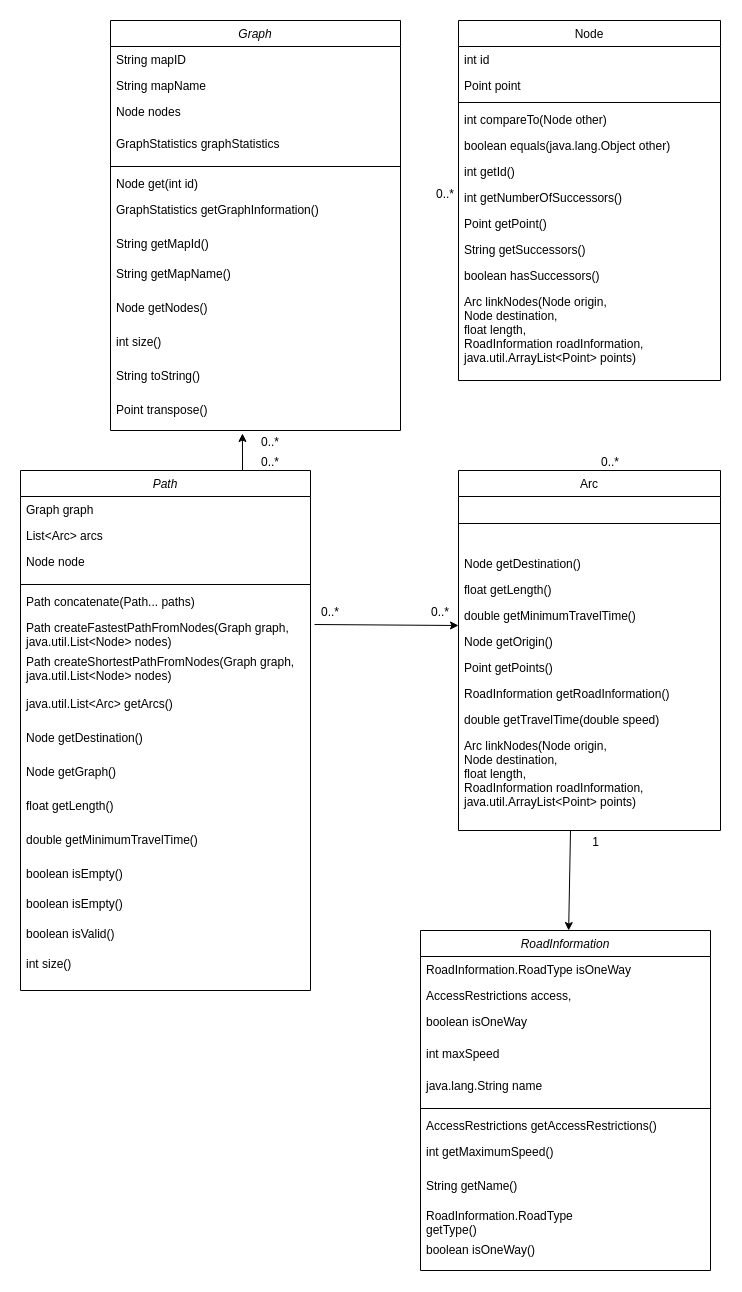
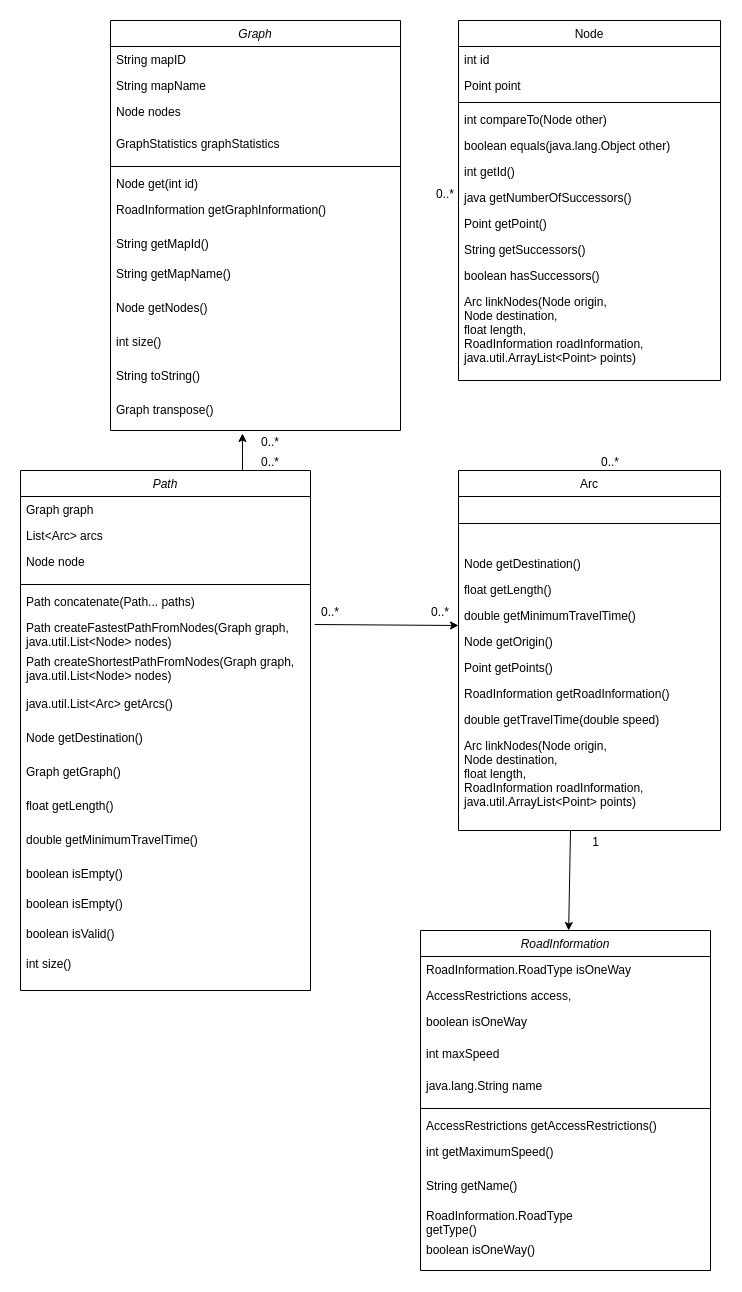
  <mxCell id="0" />
  <mxCell id="1" parent="0" />
  <mxCell id="2" value="Graph" style="swimlane;fontStyle=2;align=center;verticalAlign=top;childLayout=stackLayout;horizontal=1;startSize=26;horizontalStack=0;resizeParent=1;resizeLast=0;collapsible=1;marginBottom=0;rounded=0;shadow=0;strokeWidth=1;" parent="1" vertex="1"><mxGeometry x="110" y="20" width="290" height="410" as="geometry"><mxRectangle x="230" y="140" width="160" height="26" as="alternateBounds" /></mxGeometry></mxCell>
  <mxCell id="3" value="String mapID" style="text;align=left;verticalAlign=top;spacingLeft=4;spacingRight=4;overflow=hidden;rotatable=0;points=[[0,0.5],[1,0.5]];portConstraint=eastwest;" parent="2" vertex="1"><mxGeometry y="26" width="290" height="26" as="geometry" /></mxCell>
  <mxCell id="4" value="String mapName" style="text;align=left;verticalAlign=top;spacingLeft=4;spacingRight=4;overflow=hidden;rotatable=0;points=[[0,0.5],[1,0.5]];portConstraint=eastwest;rounded=0;shadow=0;html=0;" parent="2" vertex="1"><mxGeometry y="52" width="290" height="26" as="geometry" /></mxCell>
  <mxCell id="5" value="Node nodes&#10;" style="text;align=left;verticalAlign=top;spacingLeft=4;spacingRight=4;overflow=hidden;rotatable=0;points=[[0,0.5],[1,0.5]];portConstraint=eastwest;rounded=0;shadow=0;html=0;" vertex="1" parent="2"><mxGeometry y="78" width="290" height="32" as="geometry" /></mxCell>
  <mxCell id="6" value="GraphStatistics graphStatistics" style="text;align=left;verticalAlign=top;spacingLeft=4;spacingRight=4;overflow=hidden;rotatable=0;points=[[0,0.5],[1,0.5]];portConstraint=eastwest;rounded=0;shadow=0;html=0;" parent="2" vertex="1"><mxGeometry y="110" width="290" height="32" as="geometry" /></mxCell>
  <mxCell id="7" value="" style="line;html=1;strokeWidth=1;align=left;verticalAlign=middle;spacingTop=-1;spacingLeft=3;spacingRight=3;rotatable=0;labelPosition=right;points=[];portConstraint=eastwest;" parent="2" vertex="1"><mxGeometry y="142" width="290" height="8" as="geometry" /></mxCell>
  <mxCell id="8" value="Node get(int id)" style="text;align=left;verticalAlign=top;spacingLeft=4;spacingRight=4;overflow=hidden;rotatable=0;points=[[0,0.5],[1,0.5]];portConstraint=eastwest;" vertex="1" parent="2"><mxGeometry y="150" width="290" height="26" as="geometry" /></mxCell>
- <mxCell id="9" value="GraphStatistics getGraphInformation()" style="text;align=left;verticalAlign=top;spacingLeft=4;spacingRight=4;overflow=hidden;rotatable=0;points=[[0,0.5],[1,0.5]];portConstraint=eastwest;" vertex="1" parent="2"><mxGeometry y="176" width="290" height="34" as="geometry" /></mxCell>
+ <mxCell id="9" value="RoadInformation getGraphInformation()" style="text;align=left;verticalAlign=top;spacingLeft=4;spacingRight=4;overflow=hidden;rotatable=0;points=[[0,0.5],[1,0.5]];portConstraint=eastwest;" vertex="1" parent="2"><mxGeometry y="176" width="290" height="34" as="geometry" /></mxCell>
  <mxCell id="10" value="String getMapId()" style="text;align=left;verticalAlign=top;spacingLeft=4;spacingRight=4;overflow=hidden;rotatable=0;points=[[0,0.5],[1,0.5]];portConstraint=eastwest;" vertex="1" parent="2"><mxGeometry y="210" width="290" height="30" as="geometry" /></mxCell>
  <mxCell id="11" value="String getMapName()" style="text;align=left;verticalAlign=top;spacingLeft=4;spacingRight=4;overflow=hidden;rotatable=0;points=[[0,0.5],[1,0.5]];portConstraint=eastwest;" vertex="1" parent="2"><mxGeometry y="240" width="290" height="34" as="geometry" /></mxCell>
  <mxCell id="12" value="Node getNodes()" style="text;align=left;verticalAlign=top;spacingLeft=4;spacingRight=4;overflow=hidden;rotatable=0;points=[[0,0.5],[1,0.5]];portConstraint=eastwest;" vertex="1" parent="2"><mxGeometry y="274" width="290" height="34" as="geometry" /></mxCell>
  <mxCell id="13" value="int size()" style="text;align=left;verticalAlign=top;spacingLeft=4;spacingRight=4;overflow=hidden;rotatable=0;points=[[0,0.5],[1,0.5]];portConstraint=eastwest;" vertex="1" parent="2"><mxGeometry y="308" width="290" height="34" as="geometry" /></mxCell>
  <mxCell id="14" value="String toString()" style="text;align=left;verticalAlign=top;spacingLeft=4;spacingRight=4;overflow=hidden;rotatable=0;points=[[0,0.5],[1,0.5]];portConstraint=eastwest;" vertex="1" parent="2"><mxGeometry y="342" width="290" height="34" as="geometry" /></mxCell>
- <mxCell id="15" value="Point transpose()" style="text;align=left;verticalAlign=top;spacingLeft=4;spacingRight=4;overflow=hidden;rotatable=0;points=[[0,0.5],[1,0.5]];portConstraint=eastwest;" parent="2" vertex="1"><mxGeometry y="376" width="290" height="34" as="geometry" /></mxCell>
+ <mxCell id="15" value="Graph transpose()" style="text;align=left;verticalAlign=top;spacingLeft=4;spacingRight=4;overflow=hidden;rotatable=0;points=[[0,0.5],[1,0.5]];portConstraint=eastwest;" parent="2" vertex="1"><mxGeometry y="376" width="290" height="34" as="geometry" /></mxCell>
  <mxCell id="16" value="Node" style="swimlane;fontStyle=0;align=center;verticalAlign=top;childLayout=stackLayout;horizontal=1;startSize=26;horizontalStack=0;resizeParent=1;resizeLast=0;collapsible=1;marginBottom=0;rounded=0;shadow=0;strokeWidth=1;" parent="1" vertex="1"><mxGeometry x="458" y="20" width="262" height="360" as="geometry"><mxRectangle x="550" y="140" width="160" height="26" as="alternateBounds" /></mxGeometry></mxCell>
  <mxCell id="17" value="int id" style="text;align=left;verticalAlign=top;spacingLeft=4;spacingRight=4;overflow=hidden;rotatable=0;points=[[0,0.5],[1,0.5]];portConstraint=eastwest;" parent="16" vertex="1"><mxGeometry y="26" width="262" height="26" as="geometry" /></mxCell>
  <mxCell id="18" value="Point point" style="text;align=left;verticalAlign=top;spacingLeft=4;spacingRight=4;overflow=hidden;rotatable=0;points=[[0,0.5],[1,0.5]];portConstraint=eastwest;rounded=0;shadow=0;html=0;" parent="16" vertex="1"><mxGeometry y="52" width="262" height="26" as="geometry" /></mxCell>
  <mxCell id="19" value="" style="line;html=1;strokeWidth=1;align=left;verticalAlign=middle;spacingTop=-1;spacingLeft=3;spacingRight=3;rotatable=0;labelPosition=right;points=[];portConstraint=eastwest;" parent="16" vertex="1"><mxGeometry y="78" width="262" height="8" as="geometry" /></mxCell>
  <mxCell id="20" value="int compareTo​(Node other)" style="text;align=left;verticalAlign=top;spacingLeft=4;spacingRight=4;overflow=hidden;rotatable=0;points=[[0,0.5],[1,0.5]];portConstraint=eastwest;" parent="16" vertex="1"><mxGeometry y="86" width="262" height="26" as="geometry" /></mxCell>
  <mxCell id="21" value="boolean equals​(java.lang.Object other)" style="text;align=left;verticalAlign=top;spacingLeft=4;spacingRight=4;overflow=hidden;rotatable=0;points=[[0,0.5],[1,0.5]];portConstraint=eastwest;" parent="16" vertex="1"><mxGeometry y="112" width="262" height="26" as="geometry" /></mxCell>
  <mxCell id="22" value="int getId()" style="text;align=left;verticalAlign=top;spacingLeft=4;spacingRight=4;overflow=hidden;rotatable=0;points=[[0,0.5],[1,0.5]];portConstraint=eastwest;" vertex="1" parent="16"><mxGeometry y="138" width="262" height="26" as="geometry" /></mxCell>
- <mxCell id="23" value="int getNumberOfSuccessors()" style="text;align=left;verticalAlign=top;spacingLeft=4;spacingRight=4;overflow=hidden;rotatable=0;points=[[0,0.5],[1,0.5]];portConstraint=eastwest;" vertex="1" parent="16"><mxGeometry y="164" width="262" height="26" as="geometry" /></mxCell>
+ <mxCell id="23" value="java getNumberOfSuccessors()" style="text;align=left;verticalAlign=top;spacingLeft=4;spacingRight=4;overflow=hidden;rotatable=0;points=[[0,0.5],[1,0.5]];portConstraint=eastwest;" vertex="1" parent="16"><mxGeometry y="164" width="262" height="26" as="geometry" /></mxCell>
  <mxCell id="24" value="Point getPoint()" style="text;align=left;verticalAlign=top;spacingLeft=4;spacingRight=4;overflow=hidden;rotatable=0;points=[[0,0.5],[1,0.5]];portConstraint=eastwest;" vertex="1" parent="16"><mxGeometry y="190" width="262" height="26" as="geometry" /></mxCell>
  <mxCell id="25" value="String getSuccessors()" style="text;align=left;verticalAlign=top;spacingLeft=4;spacingRight=4;overflow=hidden;rotatable=0;points=[[0,0.5],[1,0.5]];portConstraint=eastwest;" vertex="1" parent="16"><mxGeometry y="216" width="262" height="26" as="geometry" /></mxCell>
  <mxCell id="26" value="boolean hasSuccessors()" style="text;align=left;verticalAlign=top;spacingLeft=4;spacingRight=4;overflow=hidden;rotatable=0;points=[[0,0.5],[1,0.5]];portConstraint=eastwest;" vertex="1" parent="16"><mxGeometry y="242" width="262" height="26" as="geometry" /></mxCell>
  <mxCell id="27" value="Arc linkNodes​(Node origin,&#10;         Node destination,&#10;         float length,&#10;         RoadInformation roadInformation,&#10;         java.util.ArrayList&lt;Point&gt; points)" style="text;align=left;verticalAlign=top;spacingLeft=4;spacingRight=4;overflow=hidden;rotatable=0;points=[[0,0.5],[1,0.5]];portConstraint=eastwest;" vertex="1" parent="16"><mxGeometry y="268" width="262" height="92" as="geometry" /></mxCell>
  <mxCell id="28" value="Arc" style="swimlane;fontStyle=0;align=center;verticalAlign=top;childLayout=stackLayout;horizontal=1;startSize=26;horizontalStack=0;resizeParent=1;resizeLast=0;collapsible=1;marginBottom=0;rounded=0;shadow=0;strokeWidth=1;" vertex="1" parent="1"><mxGeometry x="458" y="470" width="262" height="360" as="geometry"><mxRectangle x="550" y="140" width="160" height="26" as="alternateBounds" /></mxGeometry></mxCell>
  <mxCell id="29" value="" style="line;html=1;strokeWidth=1;align=left;verticalAlign=middle;spacingTop=-1;spacingLeft=3;spacingRight=3;rotatable=0;labelPosition=right;points=[];portConstraint=eastwest;" vertex="1" parent="28"><mxGeometry y="26" width="262" height="54" as="geometry" /></mxCell>
  <mxCell id="30" value="Node getDestination()" style="text;align=left;verticalAlign=top;spacingLeft=4;spacingRight=4;overflow=hidden;rotatable=0;points=[[0,0.5],[1,0.5]];portConstraint=eastwest;" vertex="1" parent="28"><mxGeometry y="80" width="262" height="26" as="geometry" /></mxCell>
  <mxCell id="31" value="float getLength()" style="text;align=left;verticalAlign=top;spacingLeft=4;spacingRight=4;overflow=hidden;rotatable=0;points=[[0,0.5],[1,0.5]];portConstraint=eastwest;" vertex="1" parent="28"><mxGeometry y="106" width="262" height="26" as="geometry" /></mxCell>
  <mxCell id="32" value="double getMinimumTravelTime()" style="text;align=left;verticalAlign=top;spacingLeft=4;spacingRight=4;overflow=hidden;rotatable=0;points=[[0,0.5],[1,0.5]];portConstraint=eastwest;" vertex="1" parent="28"><mxGeometry y="132" width="262" height="26" as="geometry" /></mxCell>
  <mxCell id="33" value="Node getOrigin()" style="text;align=left;verticalAlign=top;spacingLeft=4;spacingRight=4;overflow=hidden;rotatable=0;points=[[0,0.5],[1,0.5]];portConstraint=eastwest;" vertex="1" parent="28"><mxGeometry y="158" width="262" height="26" as="geometry" /></mxCell>
  <mxCell id="34" value="Point getPoints()" style="text;align=left;verticalAlign=top;spacingLeft=4;spacingRight=4;overflow=hidden;rotatable=0;points=[[0,0.5],[1,0.5]];portConstraint=eastwest;" vertex="1" parent="28"><mxGeometry y="184" width="262" height="26" as="geometry" /></mxCell>
  <mxCell id="35" value="RoadInformation getRoadInformation()" style="text;align=left;verticalAlign=top;spacingLeft=4;spacingRight=4;overflow=hidden;rotatable=0;points=[[0,0.5],[1,0.5]];portConstraint=eastwest;" vertex="1" parent="28"><mxGeometry y="210" width="262" height="26" as="geometry" /></mxCell>
  <mxCell id="36" value="double getTravelTime(double speed)" style="text;align=left;verticalAlign=top;spacingLeft=4;spacingRight=4;overflow=hidden;rotatable=0;points=[[0,0.5],[1,0.5]];portConstraint=eastwest;" vertex="1" parent="28"><mxGeometry y="236" width="262" height="26" as="geometry" /></mxCell>
  <mxCell id="37" value="Arc linkNodes​(Node origin,&#10;         Node destination,&#10;         float length,&#10;         RoadInformation roadInformation,&#10;         java.util.ArrayList&lt;Point&gt; points)" style="text;align=left;verticalAlign=top;spacingLeft=4;spacingRight=4;overflow=hidden;rotatable=0;points=[[0,0.5],[1,0.5]];portConstraint=eastwest;" vertex="1" parent="28"><mxGeometry y="262" width="262" height="92" as="geometry" /></mxCell>
  <mxCell id="38" value="Path" style="swimlane;fontStyle=2;align=center;verticalAlign=top;childLayout=stackLayout;horizontal=1;startSize=26;horizontalStack=0;resizeParent=1;resizeLast=0;collapsible=1;marginBottom=0;rounded=0;shadow=0;strokeWidth=1;" vertex="1" parent="1"><mxGeometry x="20" y="470" width="290" height="520" as="geometry"><mxRectangle x="230" y="140" width="160" height="26" as="alternateBounds" /></mxGeometry></mxCell>
  <mxCell id="39" value="Graph graph" style="text;align=left;verticalAlign=top;spacingLeft=4;spacingRight=4;overflow=hidden;rotatable=0;points=[[0,0.5],[1,0.5]];portConstraint=eastwest;" vertex="1" parent="38"><mxGeometry y="26" width="290" height="26" as="geometry" /></mxCell>
  <mxCell id="40" value="List&lt;Arc&gt; arcs" style="text;align=left;verticalAlign=top;spacingLeft=4;spacingRight=4;overflow=hidden;rotatable=0;points=[[0,0.5],[1,0.5]];portConstraint=eastwest;rounded=0;shadow=0;html=0;" vertex="1" parent="38"><mxGeometry y="52" width="290" height="26" as="geometry" /></mxCell>
  <mxCell id="41" value="Node node&#10;" style="text;align=left;verticalAlign=top;spacingLeft=4;spacingRight=4;overflow=hidden;rotatable=0;points=[[0,0.5],[1,0.5]];portConstraint=eastwest;rounded=0;shadow=0;html=0;" vertex="1" parent="38"><mxGeometry y="78" width="290" height="32" as="geometry" /></mxCell>
  <mxCell id="42" value="" style="line;html=1;strokeWidth=1;align=left;verticalAlign=middle;spacingTop=-1;spacingLeft=3;spacingRight=3;rotatable=0;labelPosition=right;points=[];portConstraint=eastwest;" vertex="1" parent="38"><mxGeometry y="110" width="290" height="8" as="geometry" /></mxCell>
  <mxCell id="43" value="Path concatenate(Path... paths)" style="text;align=left;verticalAlign=top;spacingLeft=4;spacingRight=4;overflow=hidden;rotatable=0;points=[[0,0.5],[1,0.5]];portConstraint=eastwest;" vertex="1" parent="38"><mxGeometry y="118" width="290" height="26" as="geometry" /></mxCell>
  <mxCell id="44" value="Path createFastestPathFromNodes​(Graph graph,&#10;                          java.util.List&lt;Node&gt; nodes) " style="text;align=left;verticalAlign=top;spacingLeft=4;spacingRight=4;overflow=hidden;rotatable=0;points=[[0,0.5],[1,0.5]];portConstraint=eastwest;" vertex="1" parent="38"><mxGeometry y="144" width="290" height="34" as="geometry" /></mxCell>
  <mxCell id="45" value="Path createShortestPathFromNodes​(Graph graph,&#10;                           java.util.List&lt;Node&gt; nodes)" style="text;align=left;verticalAlign=top;spacingLeft=4;spacingRight=4;overflow=hidden;rotatable=0;points=[[0,0.5],[1,0.5]];portConstraint=eastwest;" vertex="1" parent="38"><mxGeometry y="178" width="290" height="42" as="geometry" /></mxCell>
  <mxCell id="46" value="java.util.List&lt;Arc&gt; getArcs()" style="text;align=left;verticalAlign=top;spacingLeft=4;spacingRight=4;overflow=hidden;rotatable=0;points=[[0,0.5],[1,0.5]];portConstraint=eastwest;" vertex="1" parent="38"><mxGeometry y="220" width="290" height="34" as="geometry" /></mxCell>
  <mxCell id="47" value="Node getDestination()" style="text;align=left;verticalAlign=top;spacingLeft=4;spacingRight=4;overflow=hidden;rotatable=0;points=[[0,0.5],[1,0.5]];portConstraint=eastwest;" vertex="1" parent="38"><mxGeometry y="254" width="290" height="34" as="geometry" /></mxCell>
- <mxCell id="48" value="Node getGraph()" style="text;align=left;verticalAlign=top;spacingLeft=4;spacingRight=4;overflow=hidden;rotatable=0;points=[[0,0.5],[1,0.5]];portConstraint=eastwest;" vertex="1" parent="38"><mxGeometry y="288" width="290" height="34" as="geometry" /></mxCell>
+ <mxCell id="48" value="Graph getGraph()" style="text;align=left;verticalAlign=top;spacingLeft=4;spacingRight=4;overflow=hidden;rotatable=0;points=[[0,0.5],[1,0.5]];portConstraint=eastwest;" vertex="1" parent="38"><mxGeometry y="288" width="290" height="34" as="geometry" /></mxCell>
  <mxCell id="49" value="float getLength()" style="text;align=left;verticalAlign=top;spacingLeft=4;spacingRight=4;overflow=hidden;rotatable=0;points=[[0,0.5],[1,0.5]];portConstraint=eastwest;" vertex="1" parent="38"><mxGeometry y="322" width="290" height="34" as="geometry" /></mxCell>
  <mxCell id="50" value="double getMinimumTravelTime()" style="text;align=left;verticalAlign=top;spacingLeft=4;spacingRight=4;overflow=hidden;rotatable=0;points=[[0,0.5],[1,0.5]];portConstraint=eastwest;" vertex="1" parent="38"><mxGeometry y="356" width="290" height="34" as="geometry" /></mxCell>
  <mxCell id="51" value="boolean isEmpty()" style="text;align=left;verticalAlign=top;spacingLeft=4;spacingRight=4;overflow=hidden;rotatable=0;points=[[0,0.5],[1,0.5]];portConstraint=eastwest;" vertex="1" parent="38"><mxGeometry y="390" width="290" height="30" as="geometry" /></mxCell>
  <mxCell id="52" value="boolean isEmpty()" style="text;align=left;verticalAlign=top;spacingLeft=4;spacingRight=4;overflow=hidden;rotatable=0;points=[[0,0.5],[1,0.5]];portConstraint=eastwest;" vertex="1" parent="38"><mxGeometry y="420" width="290" height="30" as="geometry" /></mxCell>
  <mxCell id="53" value="boolean isValid()" style="text;align=left;verticalAlign=top;spacingLeft=4;spacingRight=4;overflow=hidden;rotatable=0;points=[[0,0.5],[1,0.5]];portConstraint=eastwest;" vertex="1" parent="38"><mxGeometry y="450" width="290" height="30" as="geometry" /></mxCell>
  <mxCell id="54" value="int size()" style="text;align=left;verticalAlign=top;spacingLeft=4;spacingRight=4;overflow=hidden;rotatable=0;points=[[0,0.5],[1,0.5]];portConstraint=eastwest;" vertex="1" parent="38"><mxGeometry y="480" width="290" height="30" as="geometry" /></mxCell>
  <mxCell id="55" value="" style="endArrow=classic;html=1;exitX=1.014;exitY=0.765;exitDx=0;exitDy=0;exitPerimeter=0;entryX=0;entryY=0.5;entryDx=0;entryDy=0;" edge="1" parent="1"><mxGeometry width="50" height="50" relative="1" as="geometry"><mxPoint x="314.06" y="624.01" as="sourcePoint" /><mxPoint x="458" y="625" as="targetPoint" /></mxGeometry></mxCell>
  <mxCell id="56" value="" style="endArrow=classic;html=1;entryX=0.455;entryY=1.088;entryDx=0;entryDy=0;entryPerimeter=0;" edge="1" parent="1" target="15"><mxGeometry width="50" height="50" relative="1" as="geometry"><mxPoint x="242" y="470" as="sourcePoint" /><mxPoint x="383.94" y="490.99" as="targetPoint" /></mxGeometry></mxCell>
  <mxCell id="57" value="0..*" style="resizable=0;align=right;verticalAlign=bottom;labelBackgroundColor=none;fontSize=12;" connectable="0" vertex="1" parent="1"><mxGeometry x="340" y="620" as="geometry" /></mxCell>
  <mxCell id="58" value="0..*" style="resizable=0;align=right;verticalAlign=bottom;labelBackgroundColor=none;fontSize=12;" connectable="0" vertex="1" parent="1"><mxGeometry x="280" y="470" as="geometry" /></mxCell>
  <mxCell id="59" value="0..*" style="resizable=0;align=left;verticalAlign=bottom;labelBackgroundColor=none;fontSize=12;" connectable="0" vertex="1" parent="1"><mxGeometry x="390" y="210" as="geometry"><mxPoint x="44" y="-8" as="offset" /></mxGeometry></mxCell>
  <mxCell id="60" value="0..*" style="resizable=0;align=right;verticalAlign=bottom;labelBackgroundColor=none;fontSize=12;" connectable="0" vertex="1" parent="1"><mxGeometry x="620" y="470" as="geometry" /></mxCell>
  <mxCell id="61" value="0..*" style="resizable=0;align=right;verticalAlign=bottom;labelBackgroundColor=none;fontSize=12;" connectable="0" vertex="1" parent="1"><mxGeometry x="450" y="620" as="geometry" /></mxCell>
  <mxCell id="62" value="0..*" style="resizable=0;align=right;verticalAlign=bottom;labelBackgroundColor=none;fontSize=12;" connectable="0" vertex="1" parent="1"><mxGeometry x="280" y="450" as="geometry" /></mxCell>
  <mxCell id="63" value="RoadInformation" style="swimlane;fontStyle=2;align=center;verticalAlign=top;childLayout=stackLayout;horizontal=1;startSize=26;horizontalStack=0;resizeParent=1;resizeLast=0;collapsible=1;marginBottom=0;rounded=0;shadow=0;strokeWidth=1;" vertex="1" parent="1"><mxGeometry x="420" y="930" width="290" height="340" as="geometry"><mxRectangle x="230" y="140" width="160" height="26" as="alternateBounds" /></mxGeometry></mxCell>
  <mxCell id="64" value="RoadInformation.RoadType isOneWay" style="text;align=left;verticalAlign=top;spacingLeft=4;spacingRight=4;overflow=hidden;rotatable=0;points=[[0,0.5],[1,0.5]];portConstraint=eastwest;" vertex="1" parent="63"><mxGeometry y="26" width="290" height="26" as="geometry" /></mxCell>
  <mxCell id="65" value="AccessRestrictions access," style="text;align=left;verticalAlign=top;spacingLeft=4;spacingRight=4;overflow=hidden;rotatable=0;points=[[0,0.5],[1,0.5]];portConstraint=eastwest;rounded=0;shadow=0;html=0;" vertex="1" parent="63"><mxGeometry y="52" width="290" height="26" as="geometry" /></mxCell>
  <mxCell id="66" value="boolean isOneWay" style="text;align=left;verticalAlign=top;spacingLeft=4;spacingRight=4;overflow=hidden;rotatable=0;points=[[0,0.5],[1,0.5]];portConstraint=eastwest;rounded=0;shadow=0;html=0;" vertex="1" parent="63"><mxGeometry y="78" width="290" height="32" as="geometry" /></mxCell>
  <mxCell id="67" value="               int maxSpeed" style="text;align=left;verticalAlign=top;spacingLeft=4;spacingRight=4;overflow=hidden;rotatable=0;points=[[0,0.5],[1,0.5]];portConstraint=eastwest;rounded=0;shadow=0;html=0;" vertex="1" parent="63"><mxGeometry y="110" width="290" height="32" as="geometry" /></mxCell>
  <mxCell id="68" value="java.lang.String name" style="text;align=left;verticalAlign=top;spacingLeft=4;spacingRight=4;overflow=hidden;rotatable=0;points=[[0,0.5],[1,0.5]];portConstraint=eastwest;rounded=0;shadow=0;html=0;" vertex="1" parent="63"><mxGeometry y="142" width="290" height="32" as="geometry" /></mxCell>
  <mxCell id="69" value="" style="line;html=1;strokeWidth=1;align=left;verticalAlign=middle;spacingTop=-1;spacingLeft=3;spacingRight=3;rotatable=0;labelPosition=right;points=[];portConstraint=eastwest;" vertex="1" parent="63"><mxGeometry y="174" width="290" height="8" as="geometry" /></mxCell>
  <mxCell id="70" value="AccessRestrictions getAccessRestrictions()" style="text;align=left;verticalAlign=top;spacingLeft=4;spacingRight=4;overflow=hidden;rotatable=0;points=[[0,0.5],[1,0.5]];portConstraint=eastwest;" vertex="1" parent="63"><mxGeometry y="182" width="290" height="26" as="geometry" /></mxCell>
  <mxCell id="71" value="int getMaximumSpeed()" style="text;align=left;verticalAlign=top;spacingLeft=4;spacingRight=4;overflow=hidden;rotatable=0;points=[[0,0.5],[1,0.5]];portConstraint=eastwest;" vertex="1" parent="63"><mxGeometry y="208" width="290" height="34" as="geometry" /></mxCell>
  <mxCell id="72" value="String getName()" style="text;align=left;verticalAlign=top;spacingLeft=4;spacingRight=4;overflow=hidden;rotatable=0;points=[[0,0.5],[1,0.5]];portConstraint=eastwest;" vertex="1" parent="63"><mxGeometry y="242" width="290" height="30" as="geometry" /></mxCell>
  <mxCell id="73" value="RoadInformation.RoadType&#10;getType()" style="text;align=left;verticalAlign=top;spacingLeft=4;spacingRight=4;overflow=hidden;rotatable=0;points=[[0,0.5],[1,0.5]];portConstraint=eastwest;" vertex="1" parent="63"><mxGeometry y="272" width="290" height="34" as="geometry" /></mxCell>
  <mxCell id="74" value="boolean isOneWay()" style="text;align=left;verticalAlign=top;spacingLeft=4;spacingRight=4;overflow=hidden;rotatable=0;points=[[0,0.5],[1,0.5]];portConstraint=eastwest;" vertex="1" parent="63"><mxGeometry y="306" width="290" height="34" as="geometry" /></mxCell>
  <mxCell id="75" value="" style="endArrow=classic;html=1;" edge="1" parent="1" target="63"><mxGeometry width="50" height="50" relative="1" as="geometry"><mxPoint x="570" y="830" as="sourcePoint" /><mxPoint x="600" y="820" as="targetPoint" /></mxGeometry></mxCell>
  <mxCell id="76" value="1" style="resizable=0;align=right;verticalAlign=bottom;labelBackgroundColor=none;fontSize=12;fillColor=#dae8fc;" connectable="0" vertex="1" parent="1"><mxGeometry x="600" y="850" as="geometry" /></mxCell>
